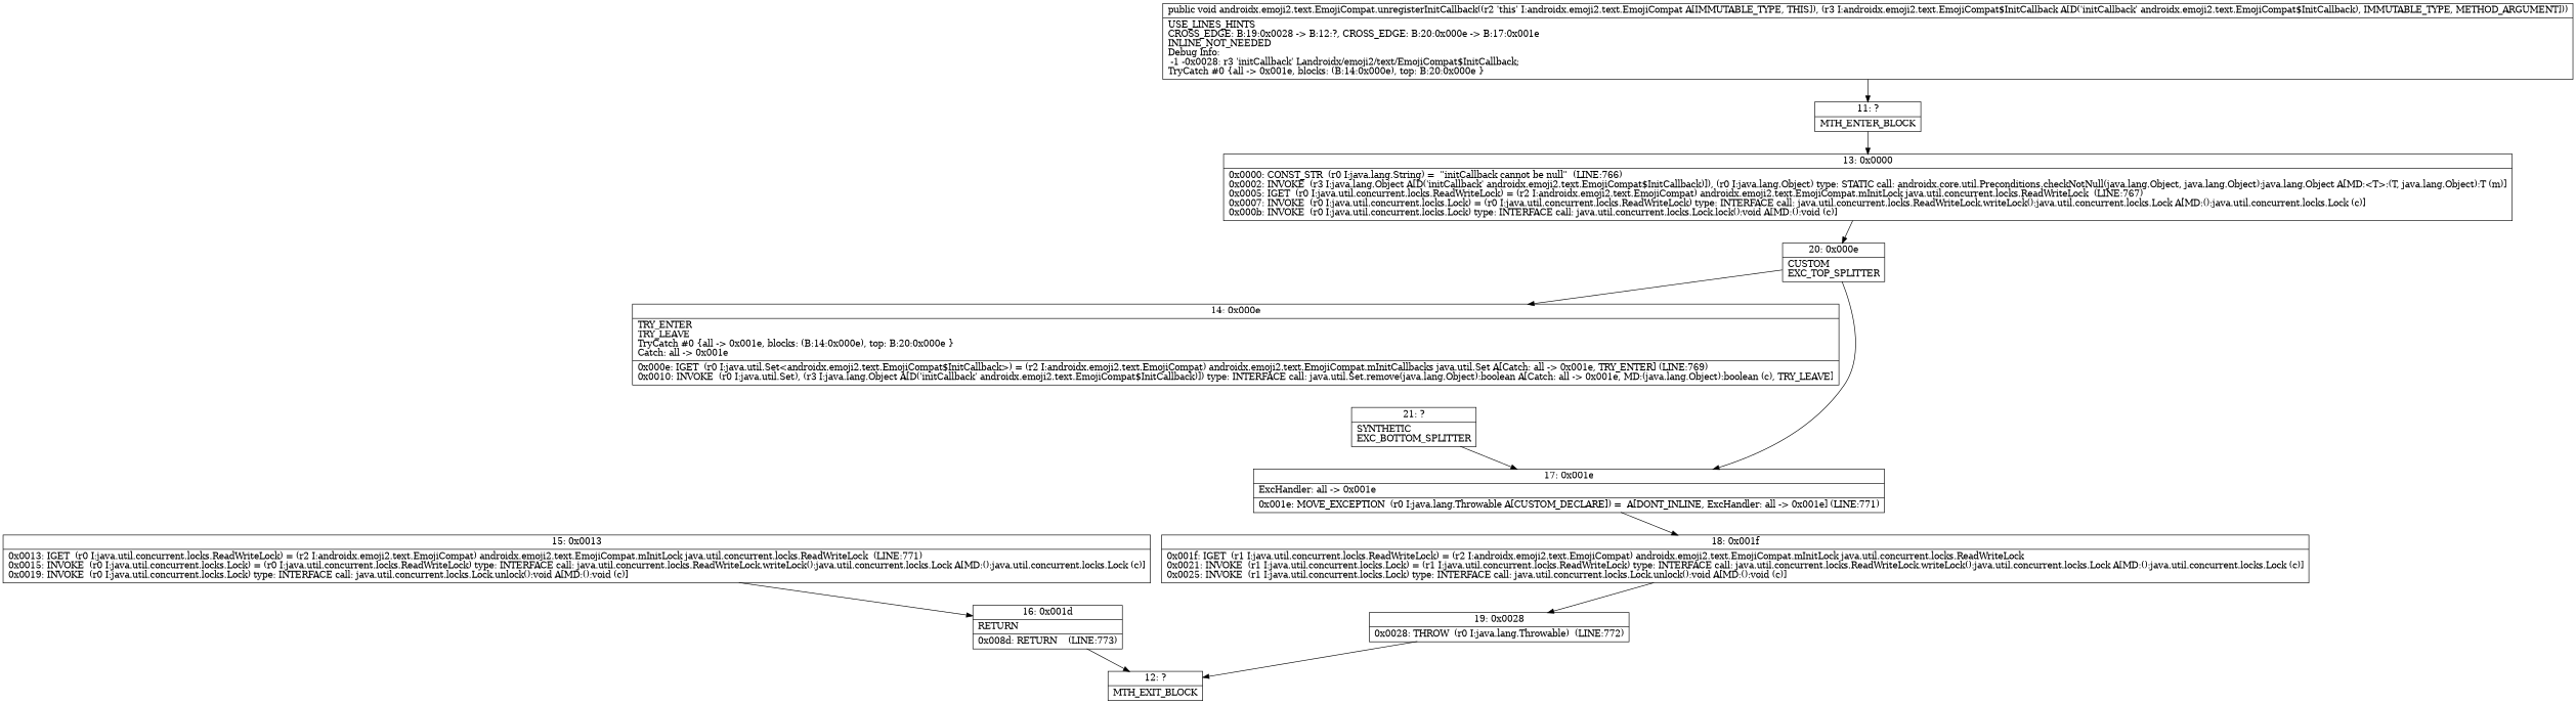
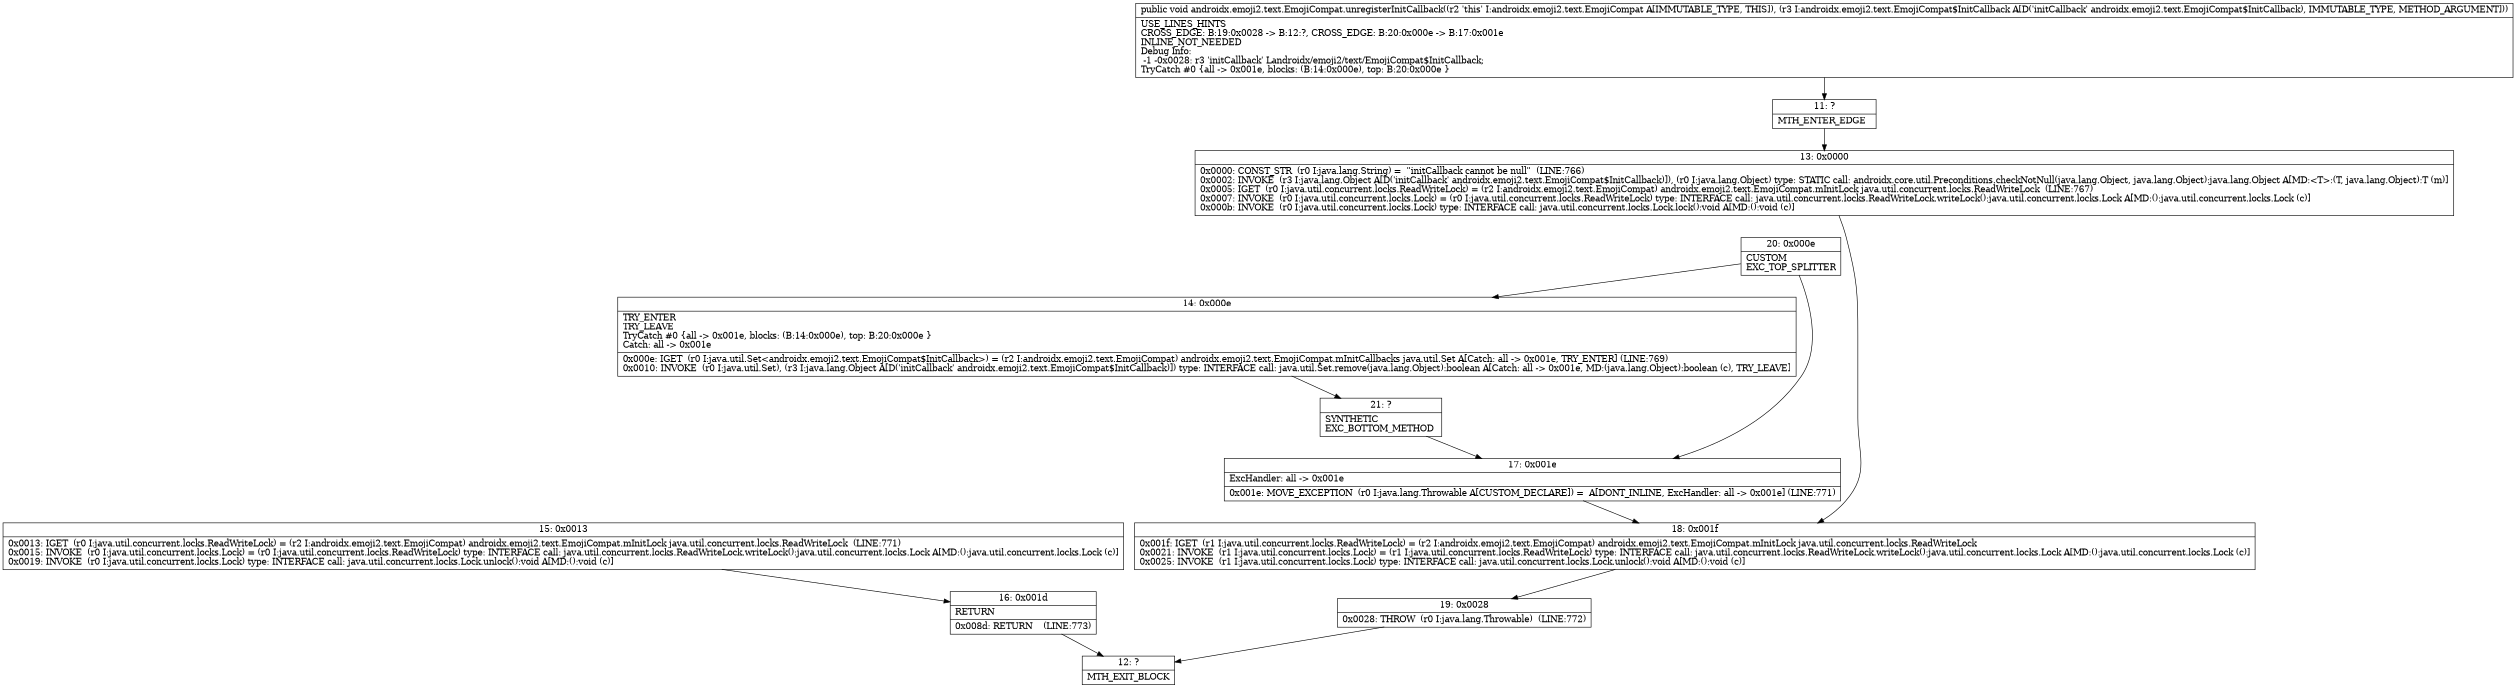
  digraph {
    node [shape=record]
-   n1 [label="{11\:\ ?|MTH_ENTER_BLOCK\l}"]
+   n1 [label="{11\:\ ?|MTH_ENTER_EDGE\l}"]
    n2 [label="{13\:\ 0x0000|0x0000: CONST_STR  (r0 I:java.lang.String) =  \"initCallback cannot be null\"  (LINE:766)\l0x0002: INVOKE  (r3 I:java.lang.Object A[D('initCallback' androidx.emoji2.text.EmojiCompat$InitCallback)]), (r0 I:java.lang.Object) type: STATIC call: androidx.core.util.Preconditions.checkNotNull(java.lang.Object, java.lang.Object):java.lang.Object A[MD:\<T\>:(T, java.lang.Object):T (m)]\l0x0005: IGET  (r0 I:java.util.concurrent.locks.ReadWriteLock) = (r2 I:androidx.emoji2.text.EmojiCompat) androidx.emoji2.text.EmojiCompat.mInitLock java.util.concurrent.locks.ReadWriteLock  (LINE:767)\l0x0007: INVOKE  (r0 I:java.util.concurrent.locks.Lock) = (r0 I:java.util.concurrent.locks.ReadWriteLock) type: INTERFACE call: java.util.concurrent.locks.ReadWriteLock.writeLock():java.util.concurrent.locks.Lock A[MD:():java.util.concurrent.locks.Lock (c)]\l0x000b: INVOKE  (r0 I:java.util.concurrent.locks.Lock) type: INTERFACE call: java.util.concurrent.locks.Lock.lock():void A[MD:():void (c)]\l}"]
    n3 [label="{20\:\ 0x000e|CUSTOM\lEXC_TOP_SPLITTER\l}"]
    n4 [label="{14\:\ 0x000e|TRY_ENTER\lTRY_LEAVE\lTryCatch #0 \{all \-\> 0x001e, blocks: (B:14:0x000e), top: B:20:0x000e \}\lCatch: all \-\> 0x001e\l|0x000e: IGET  (r0 I:java.util.Set\<androidx.emoji2.text.EmojiCompat$InitCallback\>) = (r2 I:androidx.emoji2.text.EmojiCompat) androidx.emoji2.text.EmojiCompat.mInitCallbacks java.util.Set A[Catch: all \-\> 0x001e, TRY_ENTER] (LINE:769)\l0x0010: INVOKE  (r0 I:java.util.Set), (r3 I:java.lang.Object A[D('initCallback' androidx.emoji2.text.EmojiCompat$InitCallback)]) type: INTERFACE call: java.util.Set.remove(java.lang.Object):boolean A[Catch: all \-\> 0x001e, MD:(java.lang.Object):boolean (c), TRY_LEAVE]\l}"]
    n5 [label="{17\:\ 0x001e|ExcHandler: all \-\> 0x001e\l|0x001e: MOVE_EXCEPTION  (r0 I:java.lang.Throwable A[CUSTOM_DECLARE]) =  A[DONT_INLINE, ExcHandler: all \-\> 0x001e] (LINE:771)\l}"]
-   n6 [label="{21\:\ ?|SYNTHETIC\lEXC_BOTTOM_SPLITTER\l}"]
+   n6 [label="{21\:\ ?|SYNTHETIC\lEXC_BOTTOM_METHOD\l}"]
    n7 [label="{18\:\ 0x001f|0x001f: IGET  (r1 I:java.util.concurrent.locks.ReadWriteLock) = (r2 I:androidx.emoji2.text.EmojiCompat) androidx.emoji2.text.EmojiCompat.mInitLock java.util.concurrent.locks.ReadWriteLock \l0x0021: INVOKE  (r1 I:java.util.concurrent.locks.Lock) = (r1 I:java.util.concurrent.locks.ReadWriteLock) type: INTERFACE call: java.util.concurrent.locks.ReadWriteLock.writeLock():java.util.concurrent.locks.Lock A[MD:():java.util.concurrent.locks.Lock (c)]\l0x0025: INVOKE  (r1 I:java.util.concurrent.locks.Lock) type: INTERFACE call: java.util.concurrent.locks.Lock.unlock():void A[MD:():void (c)]\l}"]
    n8 [label="{15\:\ 0x0013|0x0013: IGET  (r0 I:java.util.concurrent.locks.ReadWriteLock) = (r2 I:androidx.emoji2.text.EmojiCompat) androidx.emoji2.text.EmojiCompat.mInitLock java.util.concurrent.locks.ReadWriteLock  (LINE:771)\l0x0015: INVOKE  (r0 I:java.util.concurrent.locks.Lock) = (r0 I:java.util.concurrent.locks.ReadWriteLock) type: INTERFACE call: java.util.concurrent.locks.ReadWriteLock.writeLock():java.util.concurrent.locks.Lock A[MD:():java.util.concurrent.locks.Lock (c)]\l0x0019: INVOKE  (r0 I:java.util.concurrent.locks.Lock) type: INTERFACE call: java.util.concurrent.locks.Lock.unlock():void A[MD:():void (c)]\l}"]
    n9 [label="{16\:\ 0x001d|RETURN\l|0x008d: RETURN    (LINE:773)\l}"]
    n10 [label="{12\:\ ?|MTH_EXIT_BLOCK\l}"]
    n11 [label="{19\:\ 0x0028|0x0028: THROW  (r0 I:java.lang.Throwable)  (LINE:772)\l}"]
    n12 [label="{public void androidx.emoji2.text.EmojiCompat.unregisterInitCallback((r2 'this' I:androidx.emoji2.text.EmojiCompat A[IMMUTABLE_TYPE, THIS]), (r3 I:androidx.emoji2.text.EmojiCompat$InitCallback A[D('initCallback' androidx.emoji2.text.EmojiCompat$InitCallback), IMMUTABLE_TYPE, METHOD_ARGUMENT]))  | USE_LINES_HINTS\lCROSS_EDGE: B:19:0x0028 \-\> B:12:?, CROSS_EDGE: B:20:0x000e \-\> B:17:0x001e\lINLINE_NOT_NEEDED\lDebug Info:\l  \-1 \-0x0028: r3 'initCallback' Landroidx\/emoji2\/text\/EmojiCompat$InitCallback;\lTryCatch #0 \{all \-\> 0x001e, blocks: (B:14:0x000e), top: B:20:0x000e \}\l}"]
    n1 -> n2
-   n2 -> n3
+   n2 -> n7
    n3 -> n4
    n3 -> n5
+   n4 -> n6
    n5 -> n7
    n6 -> n5
    n7 -> n11
    n8 -> n9
    n9 -> n10
    n11 -> n10
    n12 -> n1
  }
